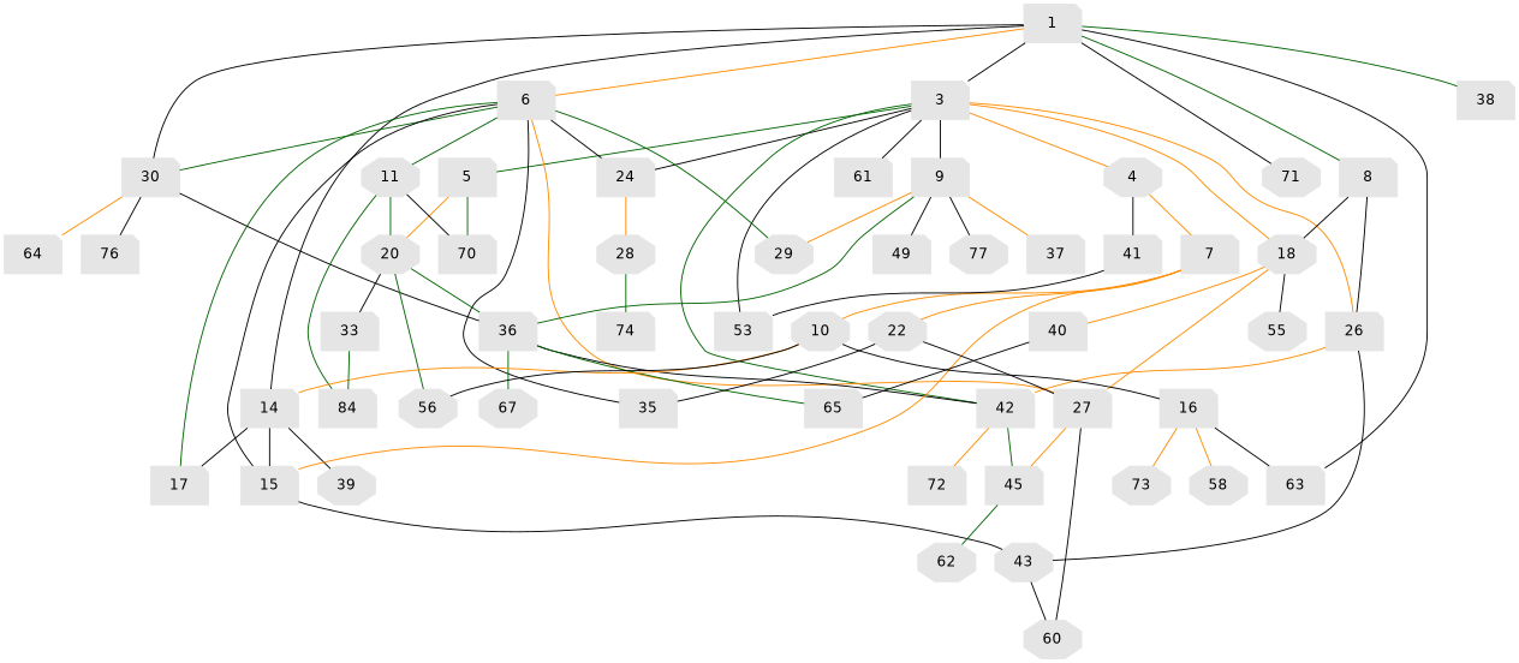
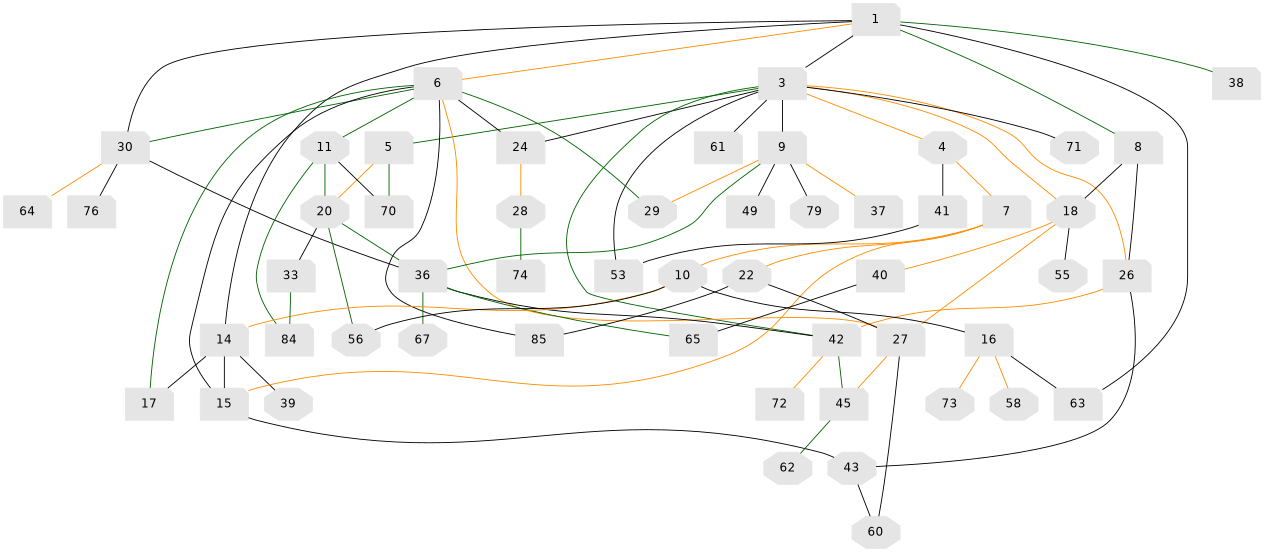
  graph {
    fontname="DejaVu Sans"
    node [color=gray90 fontname="DejaVu Sans" shape=note style=filled]
    edge [color=black fontname="DejaVu Sans"]
    1 [super="+2"]
    3 [super="+25"]
    6 [super="+13"]
    8 [super="+66"]
    14 [super="+59"]
    30 [super="+47"]
    38
    63
    4 [shape=octagon super="+12"]
    5 [super="+78"]
    9 [super="+44"]
    18 [shape=octagon super="+81"]
    24
    26 [super="+69"]
    42 [super="+51"]
    53
    61
    71 [shape=octagon]
    29 [shape=octagon super="+83"]
    11 [shape=octagon super="+19"]
    15 [super="+34"]
    17
    27 [super="+31"]
-   35
+   35 [label=85]
    39 [shape=octagon]
    36 [super="+52"]
    64
    76
    7 [super="+32"]
    41 [super="+57"]
    20 [shape=octagon super="+21"]
    70
    37
    49
-   77 [shape=octagon]
+   77 [shape=octagon label=79]
    40
    55 [shape=octagon]
    28 [shape=octagon super="+50"]
    43 [shape=octagon super="+54"]
    72
    45 [super="+46"]
    10 [shape=octagon super="+48"]
    22 [shape=octagon]
    56 [shape=octagon]
    33 [super="+80"]
    84
    60 [shape=octagon super="+68"]
    16 [super="+79"]
    65 [super="+75"]
    67 [shape=octagon super="+73"]
    n51 [label=73 shape=octagon]
    58 [shape=octagon super="+82"]
    74
    62 [shape=octagon]
    1 -- 3
    1 -- 6 [color=darkorange]
    1 -- 8 [color=darkgreen]
    1 -- 14
    1 -- 30
    1 -- 38 [color=darkgreen]
    1 -- 63
    3 -- 4 [color=darkorange]
    3 -- 5 [color=darkgreen]
    3 -- 9
    3 -- 18 [color=darkorange]
    3 -- 24
    3 -- 26 [color=darkorange]
    3 -- 42 [color=darkgreen]
    3 -- 53
    3 -- 61
-   1 -- 71
+   3 -- 71
    6 -- 30 [color=darkgreen]
    6 -- 24
    6 -- 29 [color=darkgreen]
    6 -- 11 [color=darkgreen]
    6 -- 15
    6 -- 17 [color=darkgreen]
    6 -- 27 [color=darkorange]
    6 -- 35
    8 -- 18
    8 -- 26
    14 -- 15
    14 -- 17
    14 -- 39
    30 -- 36
    30 -- 64 [color=darkorange]
    30 -- 76
    4 -- 7 [color=darkorange weight=2]
    4 -- 41
    5 -- 20 [color=darkorange]
    5 -- 70 [color=darkgreen]
    9 -- 29 [color=darkorange]
    9 -- 36 [color=darkgreen]
    9 -- 37 [color=darkorange]
    9 -- 49
    9 -- 77
    18 -- 27 [color=darkorange]
    18 -- 40 [color=darkorange]
    18 -- 55
    24 -- 28 [color=darkorange]
    26 -- 42 [color=darkorange]
    26 -- 43
    42 -- 72 [color=darkorange]
    42 -- 45 [color=darkgreen]
    11 -- 20 [color=darkgreen]
    11 -- 70
    11 -- 84 [color=darkgreen]
    15 -- 43
    27 -- 45 [color=darkorange]
    27 -- 60
    36 -- 42
    36 -- 65 [color=darkgreen]
    36 -- 67 [color=darkgreen]
    7 -- 15 [color=darkorange]
    7 -- 10 [color=darkorange]
    7 -- 22 [color=darkorange]
    41 -- 53
    20 -- 36 [color=darkgreen]
    20 -- 56 [color=darkgreen]
    20 -- 33
    40 -- 65
    28 -- 74 [color=darkgreen]
    43 -- 60
    45 -- 62 [color=darkgreen]
    10 -- 14 [color=darkorange]
    10 -- 56
    10 -- 16
    22 -- 27
    22 -- 35
    33 -- 84 [color=darkgreen]
    16 -- 63
    16 -- n51 [color=darkorange]
    16 -- 58 [color=darkorange]
  }
